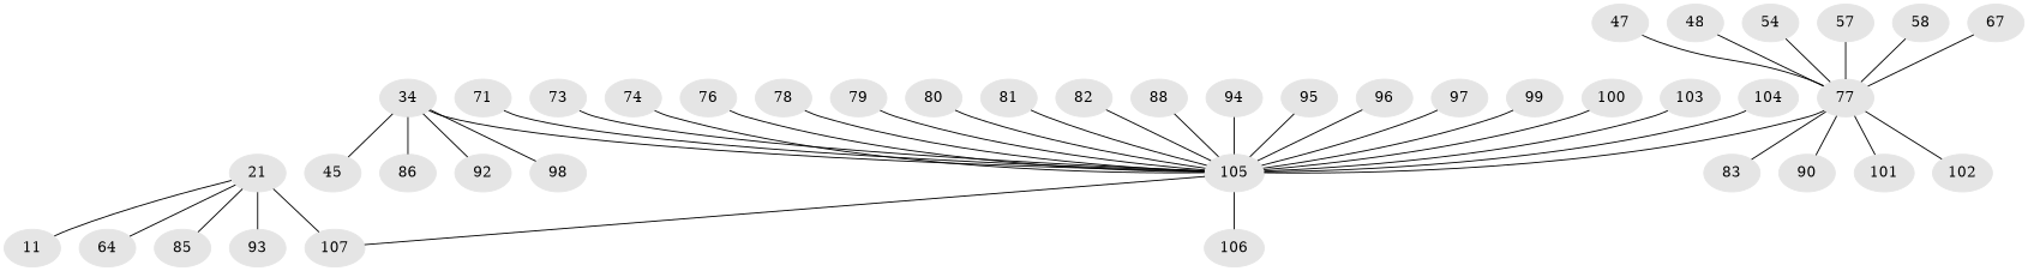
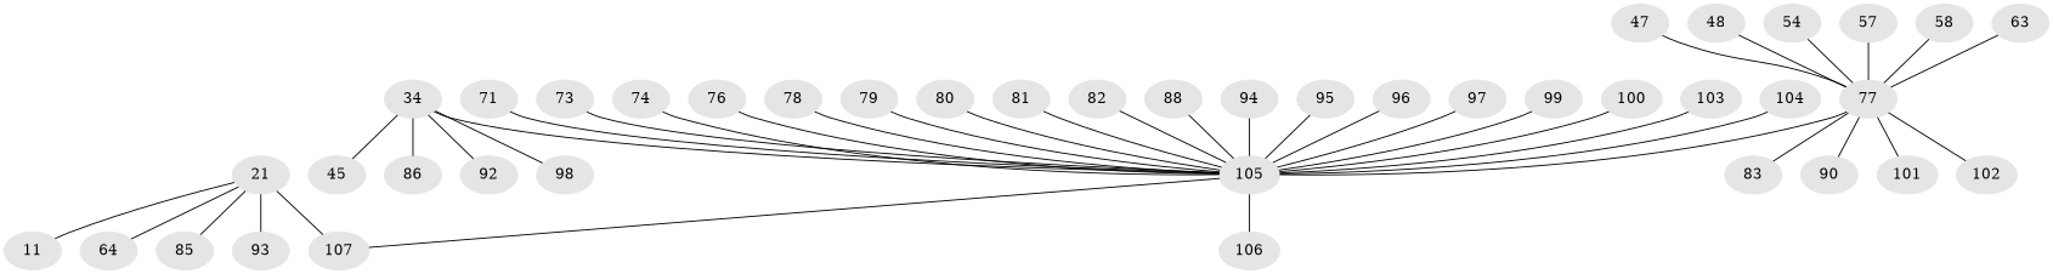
  graph {
    node [color=gray90 style=filled]
    21 [super="+20"]
    n2 [label=11]
    64
    85
    93 [super="+42"]
    107
    105 [super="+16+17+37+49+70+7+30+91+9+19+22+25+33+36+43+51+52+55+61+62+67"]
    106
    34 [super="+13+27"]
    45
    86
    92 [super="+38"]
    98
    77 [super="+10+14+53+18+1+12"]
    83
    90 [super="+39"]
    101
    102
    47
    48 [super="+35"]
    54
    57 [super="+24"]
    58
-   63 [label=67]
+   63
    71
    73
    74
    76 [super="+32"]
    78
    79 [super="+46"]
    80
    81
    82
    88 [super="+59+87"]
    94 [super="+40"]
    95 [super="+89+84"]
    96
    97
    99 [super="+66"]
    100
    103
    104 [super="+72"]
    21 -- n2
    21 -- 64
    21 -- 85
    21 -- 93 [weight=2]
    21 -- 107 [weight=3]
    105 -- 107
    105 -- 106
    34 -- 105 [weight=5]
    34 -- 45
    34 -- 86
    34 -- 92
    34 -- 98
    77 -- 105 [weight=7]
    77 -- 83
    77 -- 90
    77 -- 101
    77 -- 102
    47 -- 77
    48 -- 77
    54 -- 77
    57 -- 77 [weight=2]
    58 -- 77
    63 -- 77
    71 -- 105
    73 -- 105
    74 -- 105
    76 -- 105
    78 -- 105
    79 -- 105
    80 -- 105
    81 -- 105
    82 -- 105
    88 -- 105
    94 -- 105
    95 -- 105 [weight=2]
    96 -- 105
    97 -- 105
    99 -- 105 [weight=2]
    100 -- 105
    103 -- 105
    104 -- 105
  }
